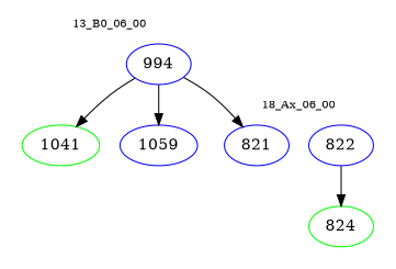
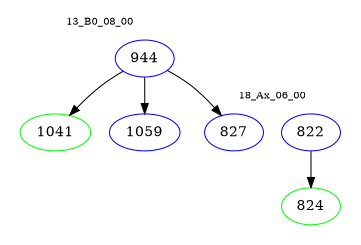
  digraph {
    node [color=blue]
    edge [color=black]
    n1 [label=822]
-   n2 [label=821]
+   n2 [label=827]
    n3 [color=green label=824]
-   n4 [label=994]
+   n4 [label=944]
    n5 [color=green label=1041]
    n6 [label=1059]
    subgraph cluster_1 {
      color=white
      fontsize=10
      label="18_Ax_06_00"
      n1
      n2
      n3
    }
    subgraph cluster_2 {
      color=white
      fontsize=10
-     label="13_B0_06_00"
+     label="13_B0_08_00"
      n4
      n5
      n6
    }
    n1 -> n3
    n4 -> n2
    n4 -> n5
    n4 -> n6
  }
